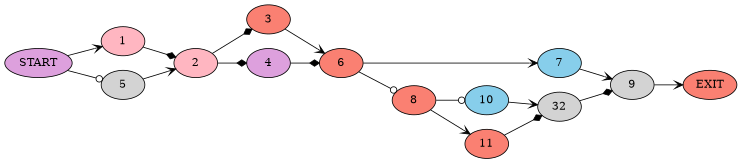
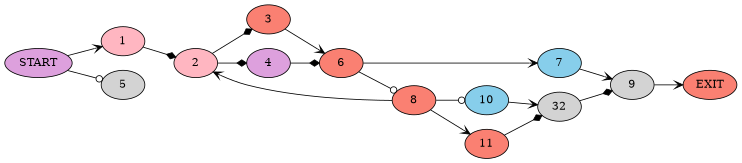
  digraph {
    rankdir=LR
    node [fillcolor=salmon style=filled]
    edge [arrowhead=vee]
    n1 [fillcolor=plum label=START]
    1 [fillcolor=lightpink]
    5 [fillcolor=lightgrey]
    2 [fillcolor=lightpink]
    n5 [label=EXIT]
    3
    4 [fillcolor=plum]
    6
    7 [fillcolor=skyblue]
    8
    9 [fillcolor=lightgrey]
    10 [fillcolor=skyblue]
    11
    n14 [fillcolor=lightgrey label=32]
    n1 -> 1
    n1 -> 5 [arrowhead=odot]
    1 -> 2 [arrowhead=diamond]
-   5 -> 2
+   8 -> 2
    2 -> 3 [arrowhead=diamond]
    2 -> 4 [arrowhead=diamond]
    3 -> 6
    4 -> 6 [arrowhead=diamond]
    6 -> 7
    6 -> 8 [arrowhead=odot]
    7 -> 9
    8 -> 10 [arrowhead=odot]
    8 -> 11
    9 -> n5
    10 -> n14
    11 -> n14 [arrowhead=diamond]
    n14 -> 9 [arrowhead=diamond]
  }
